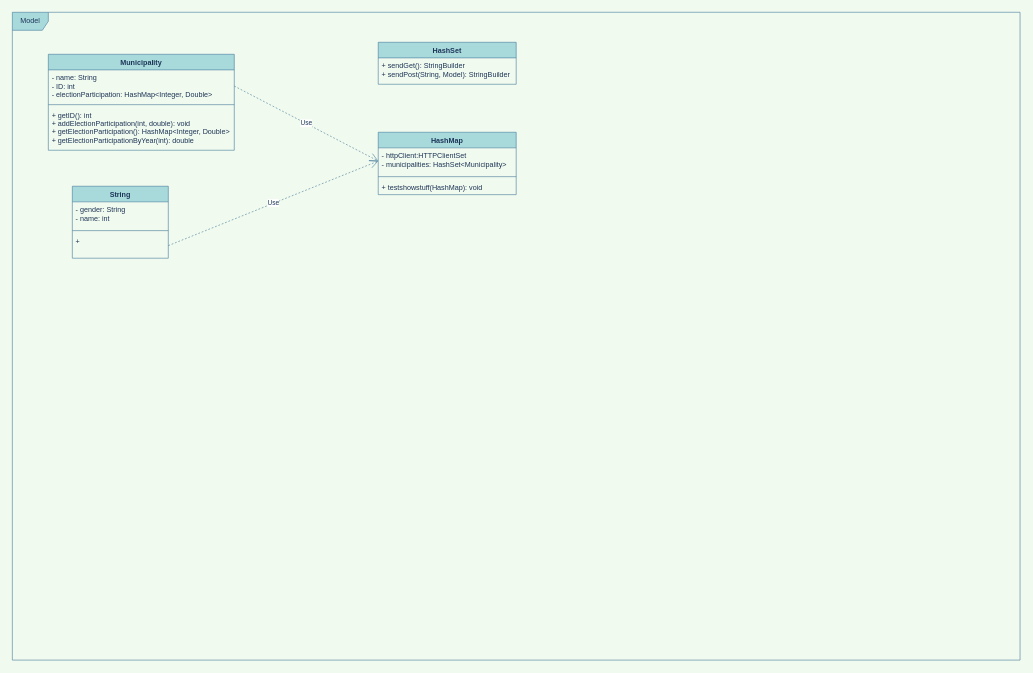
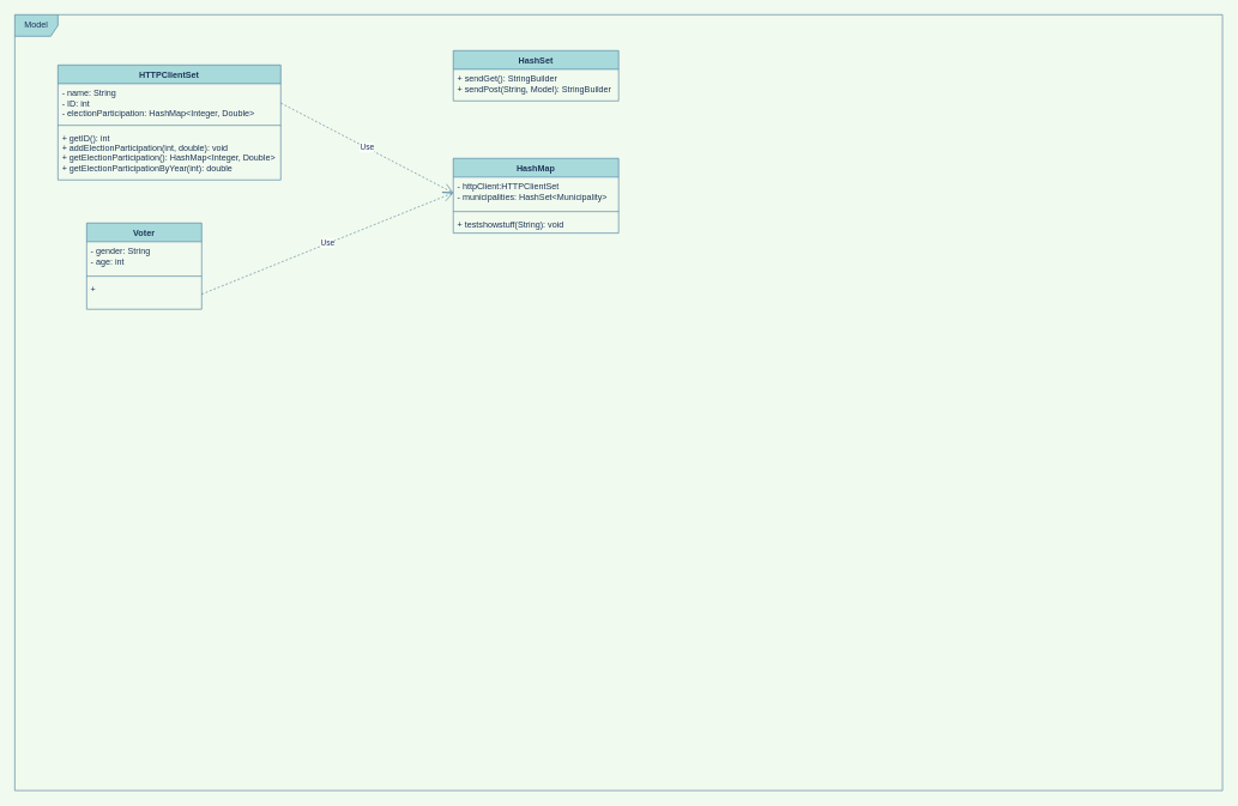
  <mxCell id="0" />
  <mxCell id="1" parent="0" />
  <mxCell id="2" value="Model" style="shape=umlFrame;whiteSpace=wrap;html=1;strokeColor=#457B9D;fontColor=#1D3557;fillColor=#A8DADC;" parent="1" vertex="1"><mxGeometry x="20" y="20" width="1680" height="1080" as="geometry" /></mxCell>
- <mxCell id="3" value="Municipality" style="swimlane;fontStyle=1;align=center;verticalAlign=top;childLayout=stackLayout;horizontal=1;startSize=26;horizontalStack=0;resizeParent=1;resizeParentMax=0;resizeLast=0;collapsible=1;marginBottom=0;fillColor=#A8DADC;strokeColor=#457B9D;fontColor=#1D3557;" parent="1" vertex="1"><mxGeometry x="80" y="90" width="310" height="160" as="geometry" /></mxCell>
+ <mxCell id="3" value="HTTPClientSet" style="swimlane;fontStyle=1;align=center;verticalAlign=top;childLayout=stackLayout;horizontal=1;startSize=26;horizontalStack=0;resizeParent=1;resizeParentMax=0;resizeLast=0;collapsible=1;marginBottom=0;fillColor=#A8DADC;strokeColor=#457B9D;fontColor=#1D3557;" parent="1" vertex="1"><mxGeometry x="80" y="90" width="310" height="160" as="geometry" /></mxCell>
  <mxCell id="4" value="- name: String&#10;- ID: int&#10;- electionParticipation: HashMap&lt;Integer, Double&gt;&#10;" style="text;strokeColor=none;fillColor=none;align=left;verticalAlign=top;spacingLeft=4;spacingRight=4;overflow=hidden;rotatable=0;points=[[0,0.5],[1,0.5]];portConstraint=eastwest;fontColor=#1D3557;" parent="3" vertex="1"><mxGeometry y="26" width="310" height="54" as="geometry" /></mxCell>
  <mxCell id="5" value="" style="line;strokeWidth=1;fillColor=none;align=left;verticalAlign=middle;spacingTop=-1;spacingLeft=3;spacingRight=3;rotatable=0;labelPosition=right;points=[];portConstraint=eastwest;strokeColor=#457B9D;labelBackgroundColor=#F1FAEE;fontColor=#1D3557;" parent="3" vertex="1"><mxGeometry y="80" width="310" height="8" as="geometry" /></mxCell>
  <mxCell id="6" value="+ getID(): int&#10;+ addElectionParticipation(int, double): void&#10;+ getElectionParticipation(): HashMap&lt;Integer, Double&gt;&#10;+ getElectionParticipationByYear(int): double" style="text;strokeColor=none;fillColor=none;align=left;verticalAlign=top;spacingLeft=4;spacingRight=4;overflow=hidden;rotatable=0;points=[[0,0.5],[1,0.5]];portConstraint=eastwest;fontColor=#1D3557;" parent="3" vertex="1"><mxGeometry y="88" width="310" height="72" as="geometry" /></mxCell>
  <mxCell id="7" value="HashSet" style="swimlane;fontStyle=1;align=center;verticalAlign=top;childLayout=stackLayout;horizontal=1;startSize=26;horizontalStack=0;resizeParent=1;resizeParentMax=0;resizeLast=0;collapsible=1;marginBottom=0;strokeColor=#457B9D;fontColor=#1D3557;fillColor=#A8DADC;" parent="1" vertex="1"><mxGeometry x="630" y="70" width="230" height="70" as="geometry" /></mxCell>
  <mxCell id="8" value="+ sendGet(): StringBuilder&#10;+ sendPost(String, Model): StringBuilder&#10;" style="text;strokeColor=none;fillColor=none;align=left;verticalAlign=top;spacingLeft=4;spacingRight=4;overflow=hidden;rotatable=0;points=[[0,0.5],[1,0.5]];portConstraint=eastwest;fontColor=#1D3557;" parent="7" vertex="1"><mxGeometry y="26" width="230" height="44" as="geometry" /></mxCell>
  <mxCell id="9" value="HashMap" style="swimlane;fontStyle=1;align=center;verticalAlign=top;childLayout=stackLayout;horizontal=1;startSize=26;horizontalStack=0;resizeParent=1;resizeParentMax=0;resizeLast=0;collapsible=1;marginBottom=0;strokeColor=#457B9D;fontColor=#1D3557;fillColor=#A8DADC;" parent="1" vertex="1"><mxGeometry x="630" y="220" width="230" height="104" as="geometry" /></mxCell>
  <mxCell id="10" value="- httpClient:HTTPClientSet&#10;- municipalities: HashSet&lt;Municipality&gt;&#10;" style="text;strokeColor=none;fillColor=none;align=left;verticalAlign=top;spacingLeft=4;spacingRight=4;overflow=hidden;rotatable=0;points=[[0,0.5],[1,0.5]];portConstraint=eastwest;fontColor=#1D3557;" parent="9" vertex="1"><mxGeometry y="26" width="230" height="44" as="geometry" /></mxCell>
  <mxCell id="11" value="" style="line;strokeWidth=1;fillColor=none;align=left;verticalAlign=middle;spacingTop=-1;spacingLeft=3;spacingRight=3;rotatable=0;labelPosition=right;points=[];portConstraint=eastwest;strokeColor=#457B9D;fontColor=#1D3557;labelBackgroundColor=#F1FAEE;" parent="9" vertex="1"><mxGeometry y="70" width="230" height="8" as="geometry" /></mxCell>
- <mxCell id="12" value="+ testshowstuff(HashMap): void" style="text;strokeColor=none;fillColor=none;align=left;verticalAlign=top;spacingLeft=4;spacingRight=4;overflow=hidden;rotatable=0;points=[[0,0.5],[1,0.5]];portConstraint=eastwest;fontColor=#1D3557;" parent="9" vertex="1"><mxGeometry y="78" width="230" height="26" as="geometry" /></mxCell>
- <mxCell id="13" value="String" style="swimlane;fontStyle=1;align=center;verticalAlign=top;childLayout=stackLayout;horizontal=1;startSize=26;horizontalStack=0;resizeParent=1;resizeParentMax=0;resizeLast=0;collapsible=1;marginBottom=0;strokeColor=#457B9D;fontColor=#1D3557;fillColor=#A8DADC;" vertex="1" parent="1"><mxGeometry x="120" y="310" width="160" height="120" as="geometry" /></mxCell>
- <mxCell id="14" value="- gender: String&#10;- name: int&#10;" style="text;strokeColor=none;fillColor=none;align=left;verticalAlign=top;spacingLeft=4;spacingRight=4;overflow=hidden;rotatable=0;points=[[0,0.5],[1,0.5]];portConstraint=eastwest;fontColor=#1D3557;" vertex="1" parent="13"><mxGeometry y="26" width="160" height="44" as="geometry" /></mxCell>
+ <mxCell id="12" value="+ testshowstuff(String): void" style="text;strokeColor=none;fillColor=none;align=left;verticalAlign=top;spacingLeft=4;spacingRight=4;overflow=hidden;rotatable=0;points=[[0,0.5],[1,0.5]];portConstraint=eastwest;fontColor=#1D3557;" parent="9" vertex="1"><mxGeometry y="78" width="230" height="26" as="geometry" /></mxCell>
+ <mxCell id="13" value="Voter" style="swimlane;fontStyle=1;align=center;verticalAlign=top;childLayout=stackLayout;horizontal=1;startSize=26;horizontalStack=0;resizeParent=1;resizeParentMax=0;resizeLast=0;collapsible=1;marginBottom=0;strokeColor=#457B9D;fontColor=#1D3557;fillColor=#A8DADC;" vertex="1" parent="1"><mxGeometry x="120" y="310" width="160" height="120" as="geometry" /></mxCell>
+ <mxCell id="14" value="- gender: String&#10;- age: int&#10;" style="text;strokeColor=none;fillColor=none;align=left;verticalAlign=top;spacingLeft=4;spacingRight=4;overflow=hidden;rotatable=0;points=[[0,0.5],[1,0.5]];portConstraint=eastwest;fontColor=#1D3557;" vertex="1" parent="13"><mxGeometry y="26" width="160" height="44" as="geometry" /></mxCell>
  <mxCell id="15" value="" style="line;strokeWidth=1;fillColor=none;align=left;verticalAlign=middle;spacingTop=-1;spacingLeft=3;spacingRight=3;rotatable=0;labelPosition=right;points=[];portConstraint=eastwest;strokeColor=#457B9D;fontColor=#1D3557;labelBackgroundColor=#F1FAEE;" vertex="1" parent="13"><mxGeometry y="70" width="160" height="8" as="geometry" /></mxCell>
  <mxCell id="16" value="+ " style="text;strokeColor=none;fillColor=none;align=left;verticalAlign=top;spacingLeft=4;spacingRight=4;overflow=hidden;rotatable=0;points=[[0,0.5],[1,0.5]];portConstraint=eastwest;fontColor=#1D3557;" vertex="1" parent="13"><mxGeometry y="78" width="160" height="42" as="geometry" /></mxCell>
  <mxCell id="17" value="Use" style="endArrow=open;endSize=12;dashed=1;html=1;rounded=0;strokeColor=#457B9D;fontColor=#1D3557;fillColor=#A8DADC;exitX=1;exitY=0.5;exitDx=0;exitDy=0;entryX=0;entryY=0.5;entryDx=0;entryDy=0;" edge="1" parent="1" source="16" target="10"><mxGeometry width="160" relative="1" as="geometry"><mxPoint x="320" y="380" as="sourcePoint" /><mxPoint x="480" y="380" as="targetPoint" /></mxGeometry></mxCell>
  <mxCell id="18" value="Use" style="endArrow=open;endSize=12;dashed=1;html=1;rounded=0;strokeColor=#457B9D;fontColor=#1D3557;fillColor=#A8DADC;exitX=1;exitY=0.5;exitDx=0;exitDy=0;entryX=0;entryY=0.5;entryDx=0;entryDy=0;" edge="1" parent="1" source="4" target="10"><mxGeometry width="160" relative="1" as="geometry"><mxPoint x="540" y="370" as="sourcePoint" /><mxPoint x="700" y="370" as="targetPoint" /></mxGeometry></mxCell>
